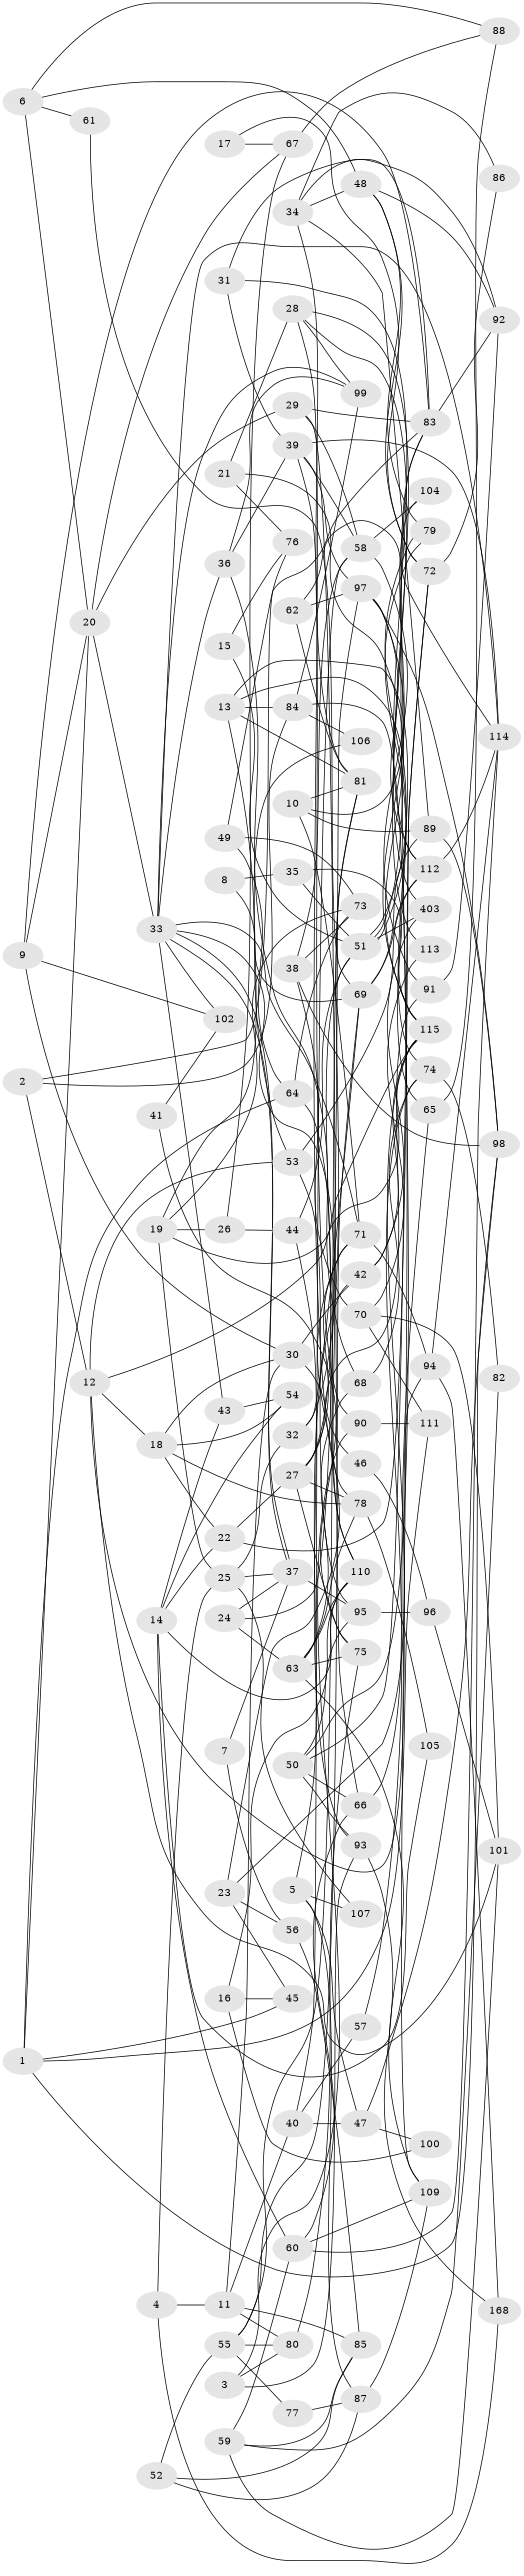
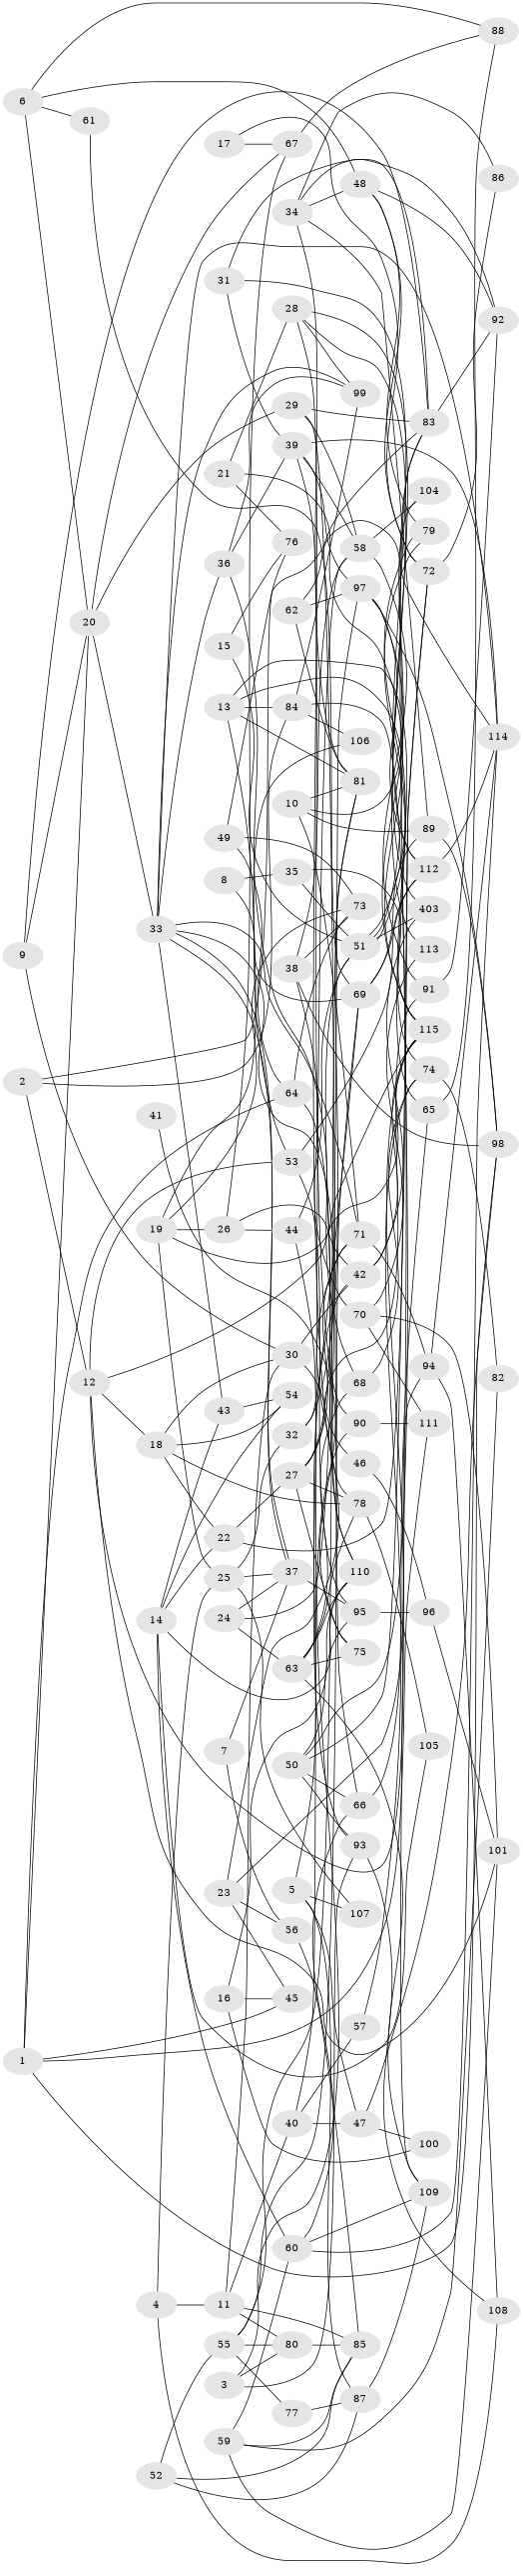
  graph {
    rankdir=LR
    node [color=gray90 style=filled]
    1
    20
    45
    64
    98
    111
    67
    29
    33
    110
    73
    2
    12
    76
    84
    18
    53
    94
    101
    115
    106
    99
    109
    3
    80
    90
    93
    85
-   108 [label=168]
+   108
    4
    11
    25
    30
    40
    107
    37
    32
    5
    42
    47
    87
    n42 [label=403]
    100
    6
    48
    61
    88
    72
    92
    79
    69
    7
    56
    95
    8
    35
    51
    89
    112
    9
    83
-   102
    46
    10
    71
    81
    104
    58
    57
    22
    54
    78
    114
    13
    65
    74
    82
    14
    43
    60
    105
    27
    66
    15
    16
    17
    86
    19
    26
    44
    36
    21
    28
    113
    75
    91
    23
    24
    63
    97
    68
    96
    31
    39
    34
    38
    70
    41
    49
    50
    52
    55
    77
    59
    62
    1 -- 20
    1 -- 45
    1 -- 64
    1 -- 98
    1 -- 111
    20 -- 67
    20 -- 29
    20 -- 33
    64 -- 110
    64 -- 73
    67 -- 88
    29 -- 83
    29 -- 58
    29 -- 66
    33 -- 110
    33 -- 99
    33 -- 37
    33 -- 37
-   33 -- 102
    33 -- 71
    33 -- 114
    33 -- 43
    33 -- 36
    2 -- 12
    2 -- 76
    2 -- 84
    12 -- 18
    12 -- 53
    12 -- 94
    12 -- 101
    12 -- 115
    84 -- 106
    84 -- 99
    84 -- 109
    18 -- 30
    18 -- 22
    18 -- 54
    18 -- 78
    53 -- 95
    53 -- 112
    94 -- 108
    94 -- 114
    3 -- 80
    3 -- 90
    3 -- 93
-   80 -- 75
+   80 -- 85
    90 -- 111
    93 -- 108
    4 -- 108
    4 -- 11
    4 -- 25
    11 -- 80
    11 -- 85
    11 -- 30
    11 -- 40
    25 -- 107
    25 -- 37
    25 -- 32
    30 -- 42
    30 -- 46
    40 -- 47
    40 -- 58
    40 -- 57
    37 -- 95
    32 -- 69
    32 -- 81
    5 -- 107
    5 -- 42
    5 -- 47
    5 -- 87
    42 -- 115
    42 -- n42
    47 -- 98
    47 -- 100
    87 -- 109
    6 -- 20
    6 -- 48
    6 -- 61
    6 -- 88
    48 -- 72
    48 -- 92
    48 -- 79
    61 -- 69
    72 -- 86
    69 -- 89
    69 -- 112
    7 -- 37
    7 -- 56
    56 -- 85
    95 -- 96
    8 -- 69
    8 -- 35
    35 -- 115
    35 -- 51
    51 -- n42
    51 -- 79
    51 -- 79
    51 -- 83
    89 -- 98
    112 -- 114
    9 -- 20
    9 -- 30
    9 -- 83
-   9 -- 102
    83 -- 92
    46 -- 96
    10 -- 89
    10 -- 71
    10 -- 81
    10 -- 104
    71 -- 94
    58 -- 104
    58 -- 91
    57 -- 65
    22 -- 72
    22 -- 27
    78 -- 105
    13 -- 84
    13 -- 53
    13 -- 81
    13 -- 65
    13 -- 74
    65 -- 88
    74 -- 82
    14 -- 110
    14 -- 22
    14 -- 54
    14 -- 43
    14 -- 60
    14 -- 105
    43 -- 54
    60 -- 109
    60 -- 114
    60 -- 66
    27 -- 51
    27 -- 71
    27 -- 78
    27 -- 75
    27 -- 91
    66 -- 74
    15 -- 76
    15 -- 51
    16 -- 45
    16 -- 110
    16 -- 100
    17 -- 67
    17 -- 72
    19 -- 73
    19 -- 115
    19 -- 106
    19 -- 25
    19 -- 26
    26 -- 67
+   26 -- 42
    26 -- 44
    44 -- 93
    44 -- 51
    36 -- 99
    36 -- 68
    36 -- 39
    21 -- 76
    21 -- 115
    21 -- 28
    28 -- 99
    28 -- n42
    28 -- 78
    28 -- 113
    91 -- 92
    23 -- 45
    23 -- 115
    23 -- 56
    23 -- 71
    24 -- 37
    24 -- 63
    24 -- 97
    63 -- 110
    63 -- 109
    63 -- 78
    63 -- 75
    63 -- 68
    97 -- 98
    97 -- 115
    97 -- 112
    68 -- 74
    96 -- 101
    31 -- 112
    31 -- 83
    31 -- 39
    39 -- 90
    39 -- 58
    39 -- 114
    39 -- 97
    34 -- 48
    34 -- 92
    34 -- 89
    34 -- 81
    34 -- 86
    38 -- 98
    38 -- 73
    38 -- 58
    38 -- 70
    70 -- 111
    70 -- 101
    70 -- 113
-   41 -- 102
    41 -- 75
    49 -- 64
    49 -- 73
    49 -- 83
    50 -- 93
    50 -- 72
    50 -- 95
    50 -- 83
    50 -- 66
    52 -- 85
    52 -- 87
    52 -- 55
    55 -- 80
    55 -- 69
    55 -- 81
    55 -- 77
    77 -- 87
    59 -- 101
    59 -- 85
    59 -- 82
    59 -- 60
    62 -- 81
    62 -- 114
    62 -- 97
  }
